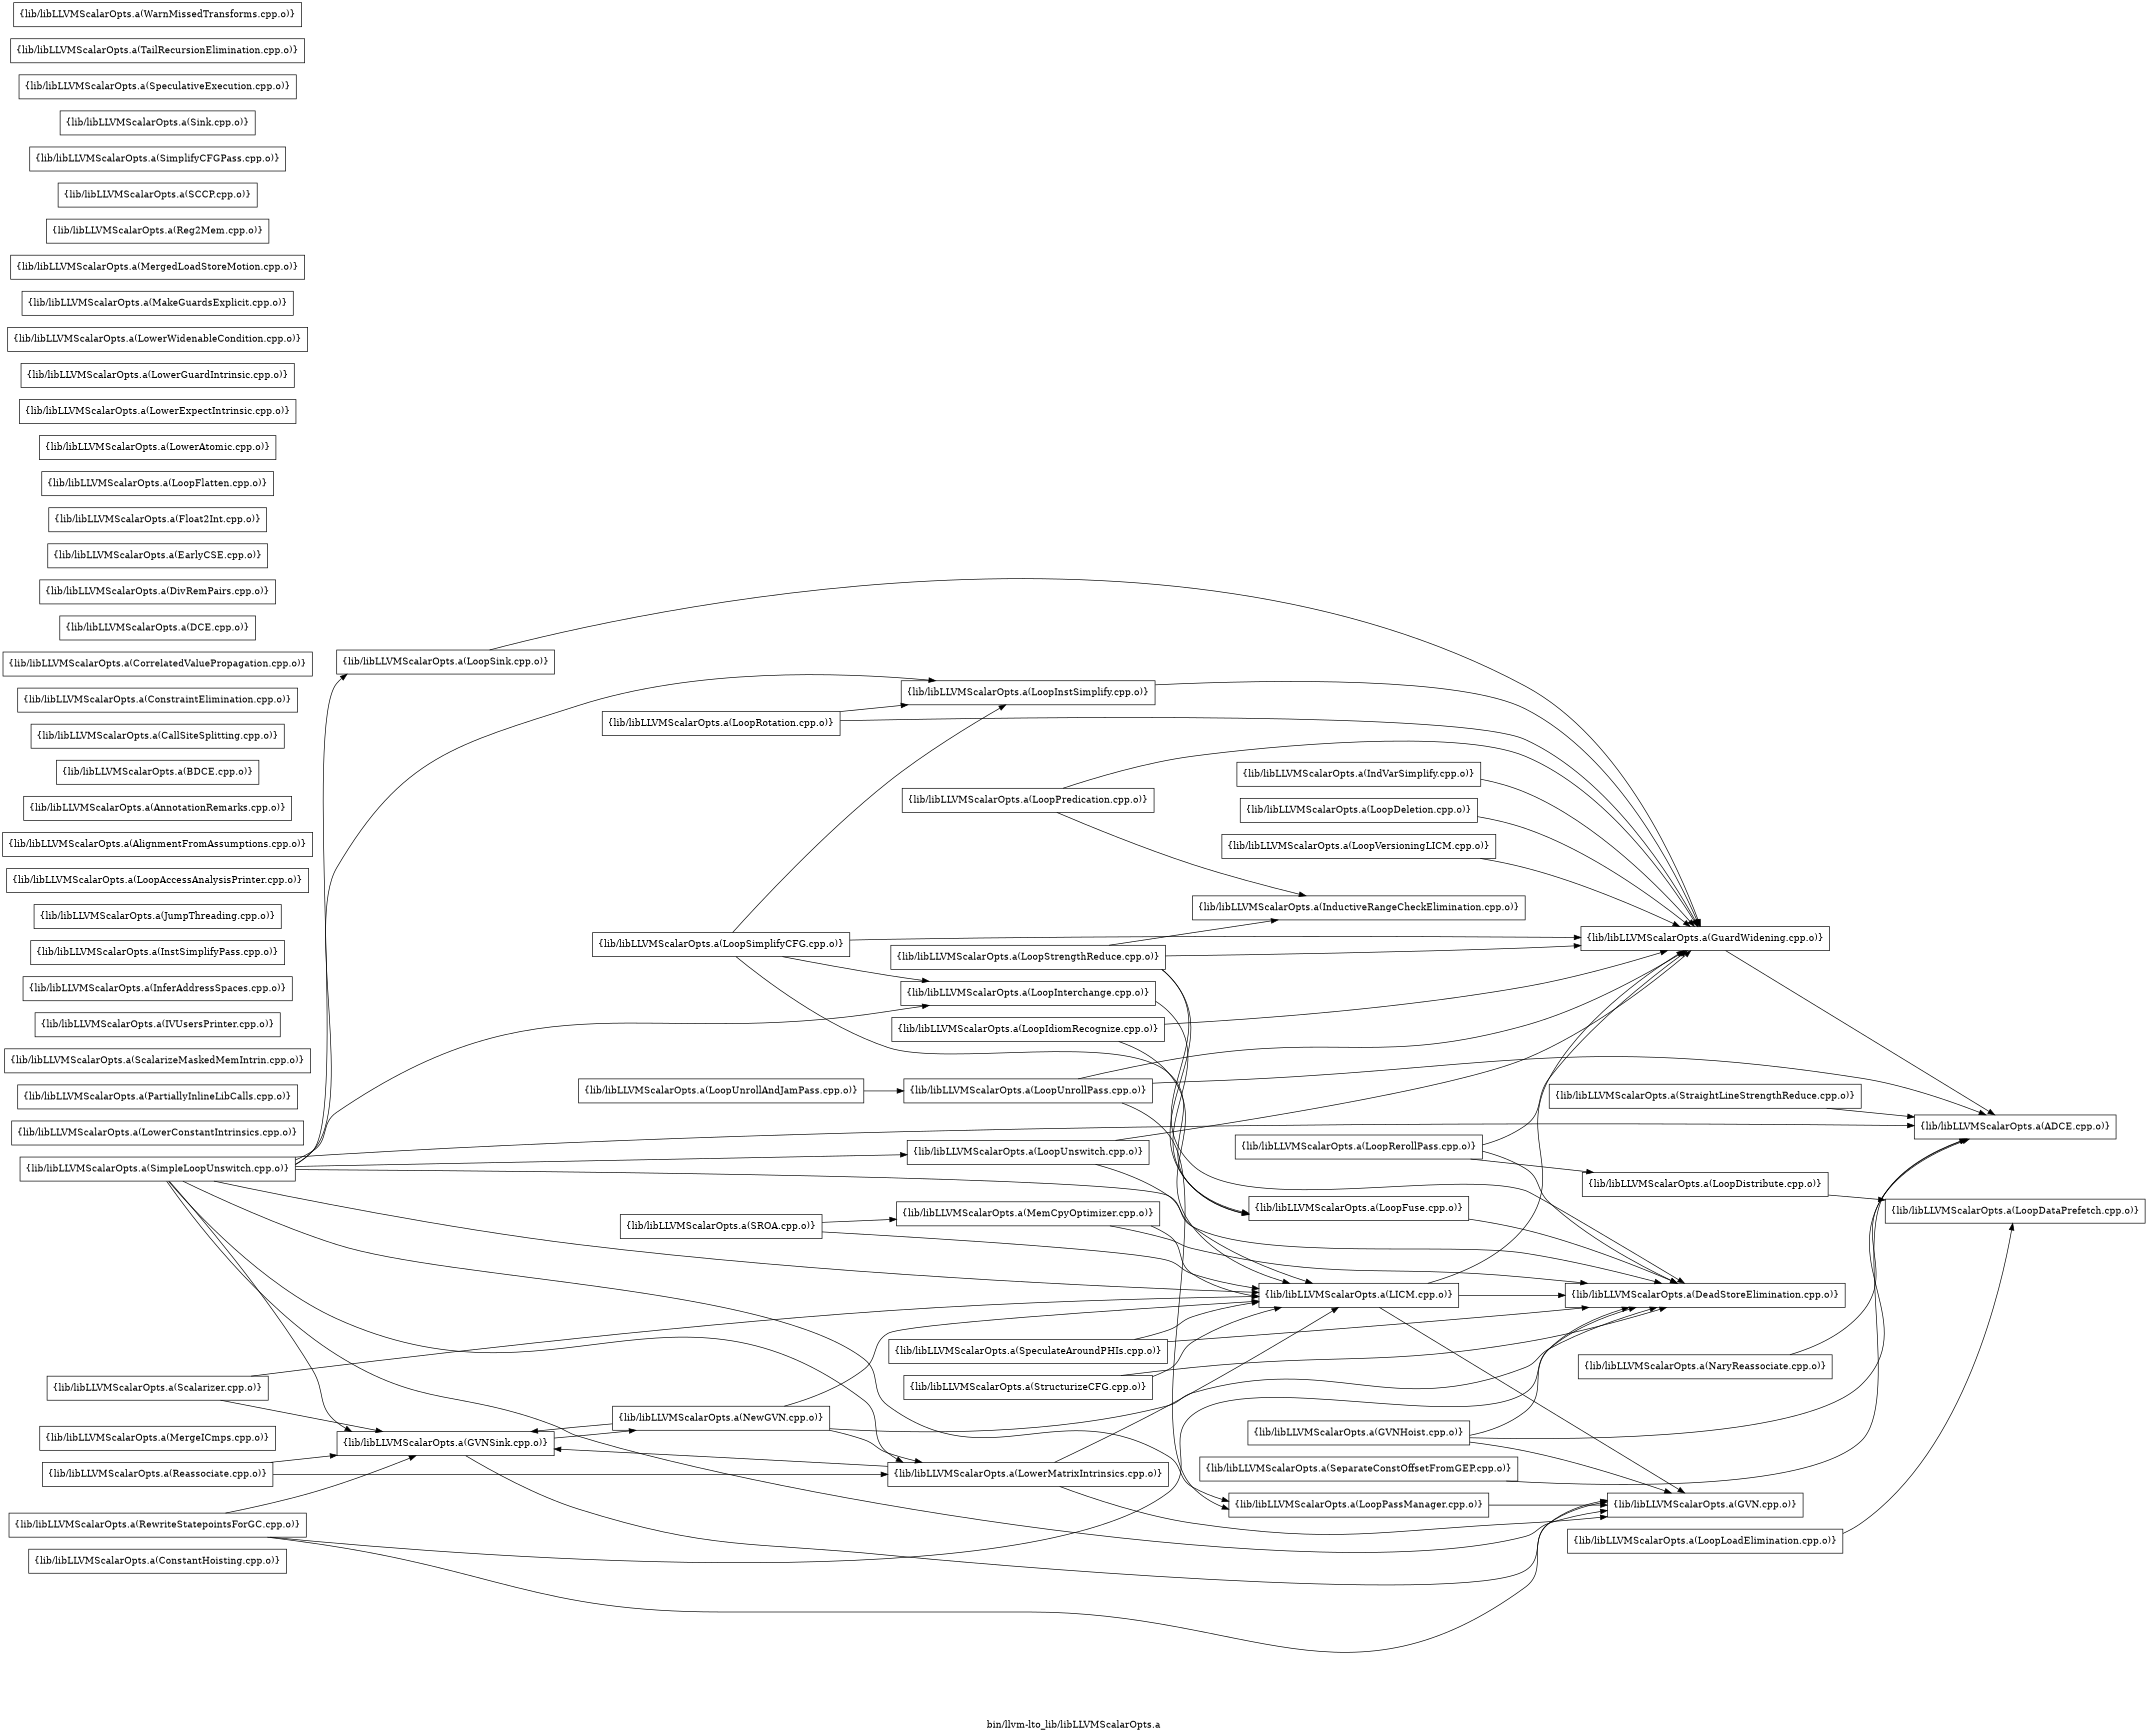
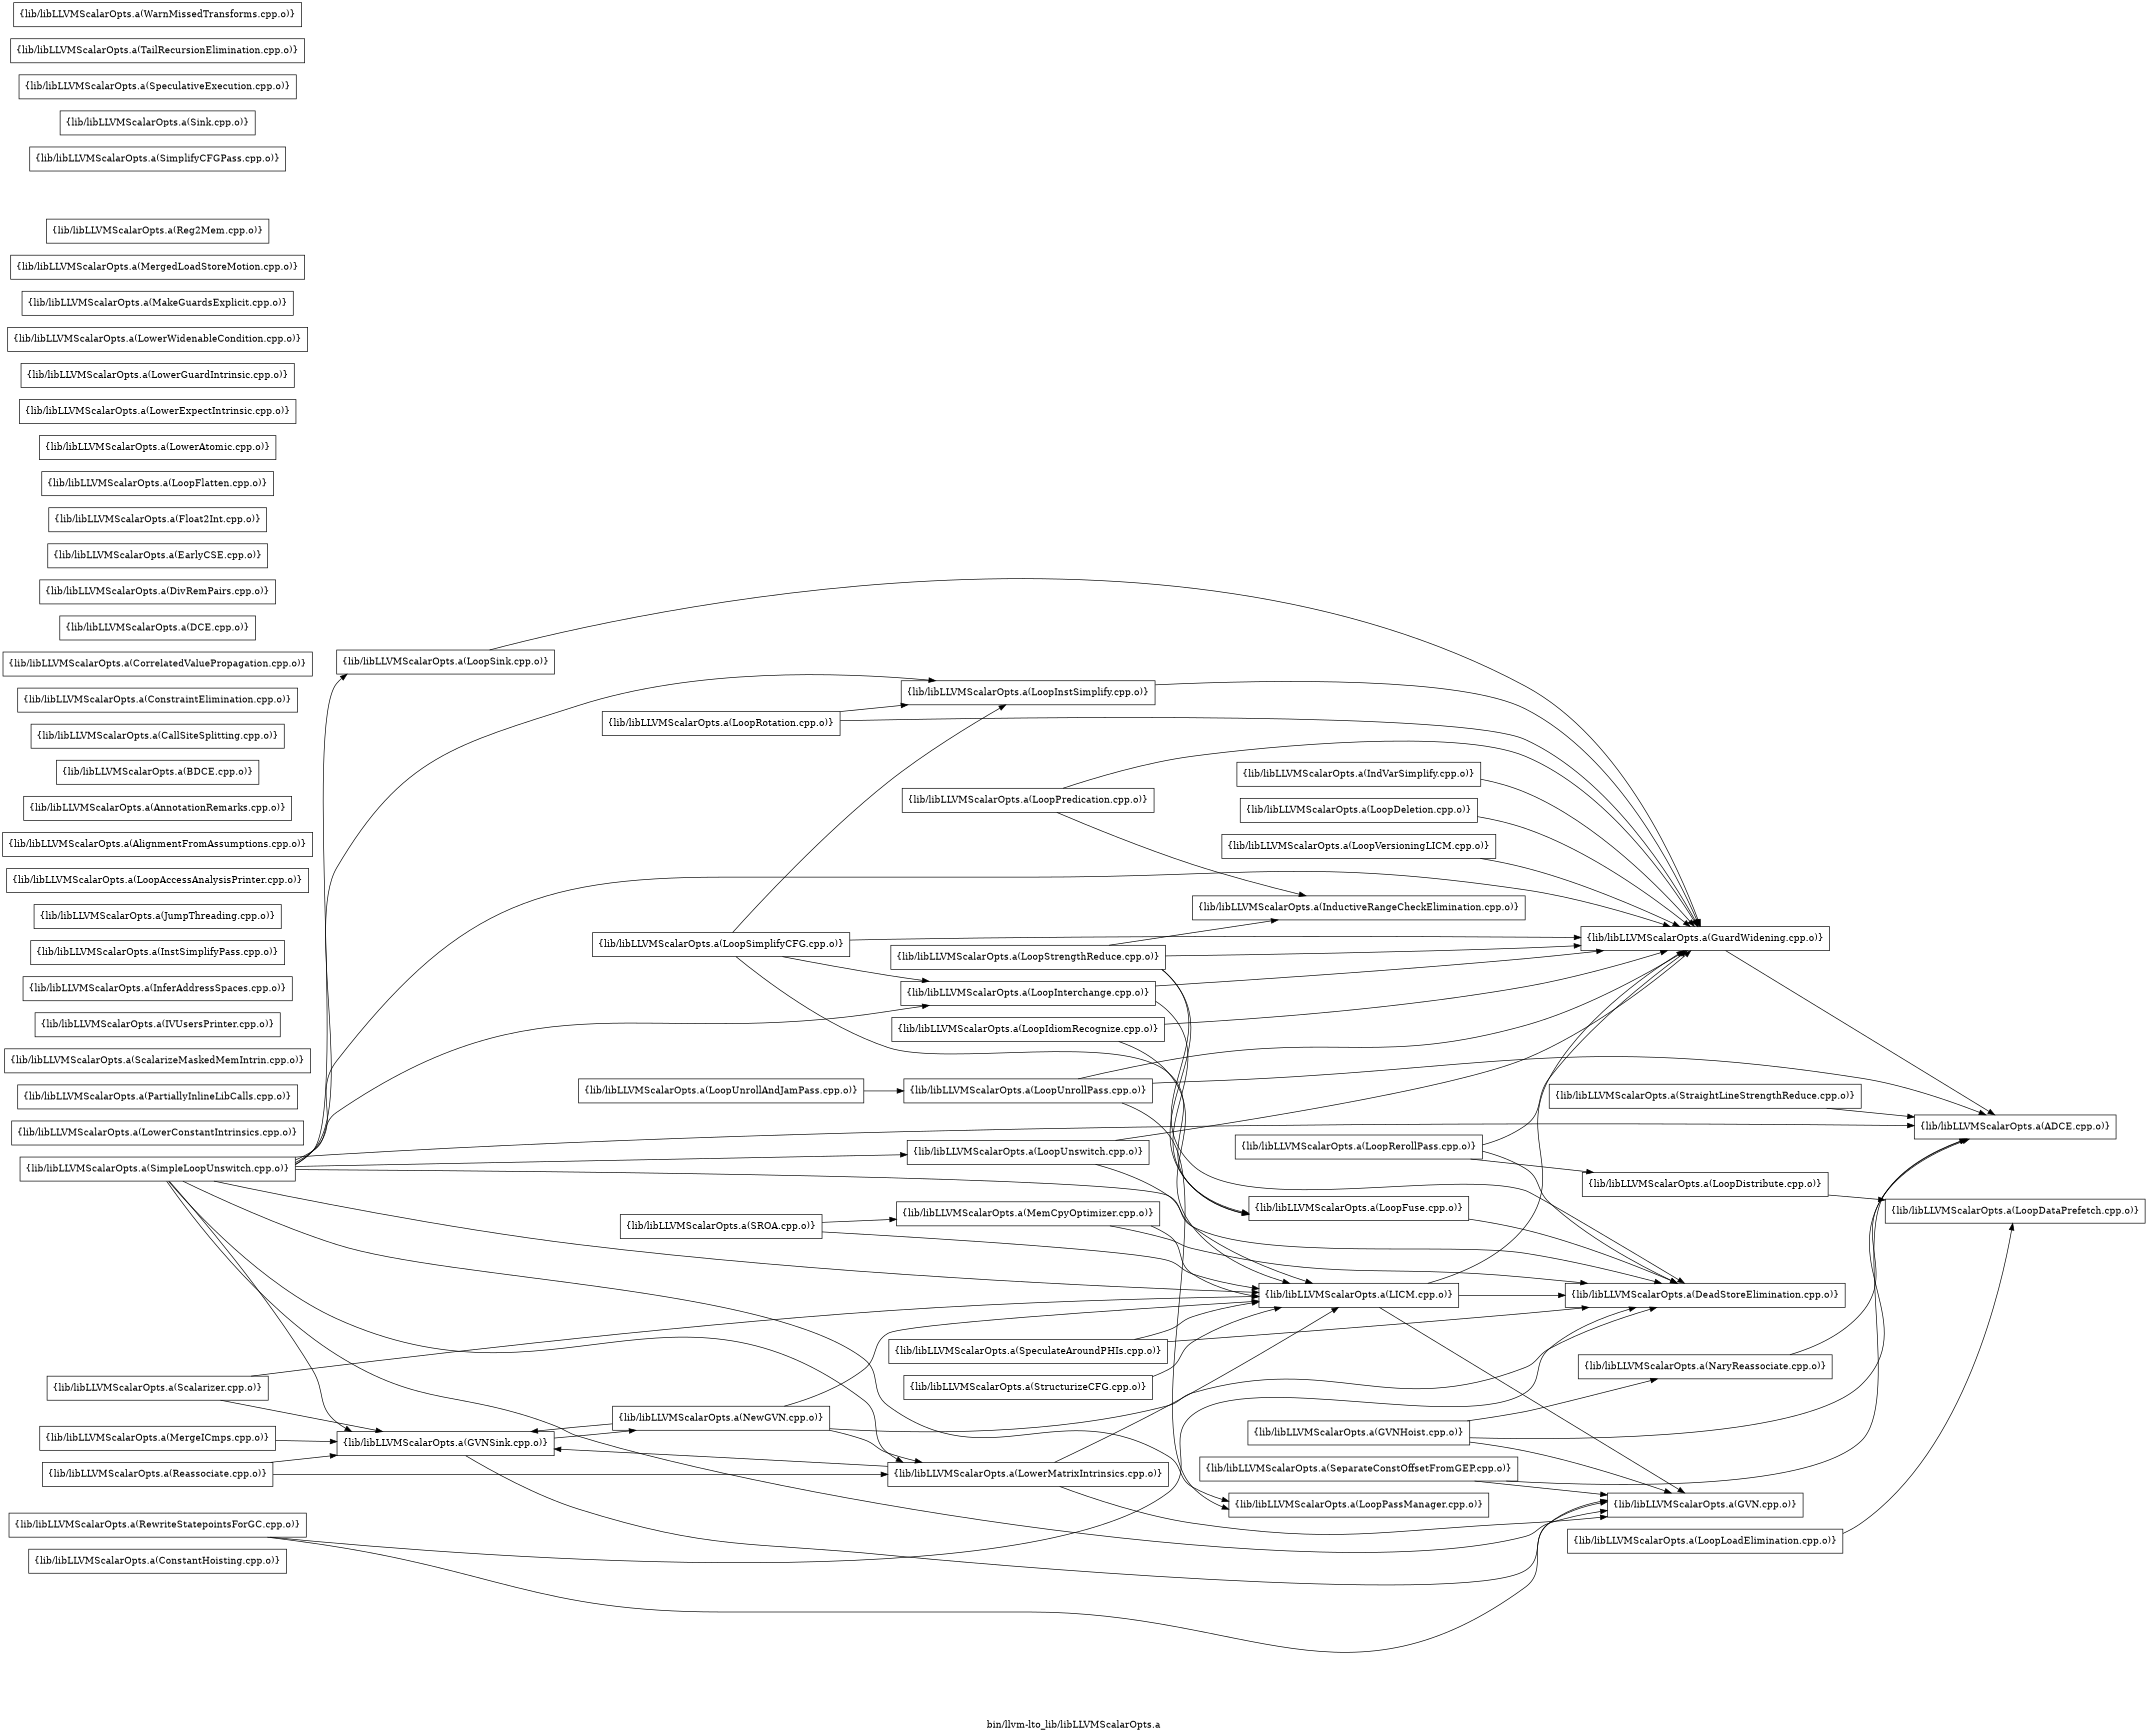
  digraph {
    label="bin/llvm-lto_lib/libLLVMScalarOpts.a"
    rankdir=LR
    node [group=0 shape=box]
    n1 [label="{lib/libLLVMScalarOpts.a(ConstantHoisting.cpp.o)}"]
    n2 [label="{lib/libLLVMScalarOpts.a(LoopStrengthReduce.cpp.o)}"]
    n3 [label="{lib/libLLVMScalarOpts.a(InductiveRangeCheckElimination.cpp.o)}"]
    n4 [label="{lib/libLLVMScalarOpts.a(DeadStoreElimination.cpp.o)}"]
    n5 [label="{lib/libLLVMScalarOpts.a(GuardWidening.cpp.o)}"]
    n6 [label="{lib/libLLVMScalarOpts.a(LoopFuse.cpp.o)}"]
    n7 [label="{lib/libLLVMScalarOpts.a(ADCE.cpp.o)}"]
    n8 [label="{lib/libLLVMScalarOpts.a(LowerConstantIntrinsics.cpp.o)}"]
    n9 [label="{lib/libLLVMScalarOpts.a(MergeICmps.cpp.o)}"]
    n10 [label="{lib/libLLVMScalarOpts.a(PartiallyInlineLibCalls.cpp.o)}"]
    n11 [label="{lib/libLLVMScalarOpts.a(ScalarizeMaskedMemIntrin.cpp.o)}"]
    n12 [label="{lib/libLLVMScalarOpts.a(IVUsersPrinter.cpp.o)}"]
    n13 [label="{lib/libLLVMScalarOpts.a(IndVarSimplify.cpp.o)}"]
    n14 [label="{lib/libLLVMScalarOpts.a(InferAddressSpaces.cpp.o)}"]
    n15 [label="{lib/libLLVMScalarOpts.a(InstSimplifyPass.cpp.o)}"]
    n16 [label="{lib/libLLVMScalarOpts.a(JumpThreading.cpp.o)}"]
    n17 [label="{lib/libLLVMScalarOpts.a(LICM.cpp.o)}"]
    n18 [label="{lib/libLLVMScalarOpts.a(GVN.cpp.o)}"]
    n19 [label="{lib/libLLVMScalarOpts.a(LoopAccessAnalysisPrinter.cpp.o)}"]
    n20 [label="{lib/libLLVMScalarOpts.a(LoopSink.cpp.o)}"]
    n21 [label="{lib/libLLVMScalarOpts.a(LoopDeletion.cpp.o)}"]
    n22 [label="{lib/libLLVMScalarOpts.a(LoopDataPrefetch.cpp.o)}"]
    n23 [label="{lib/libLLVMScalarOpts.a(AlignmentFromAssumptions.cpp.o)}"]
    n24 [label="{lib/libLLVMScalarOpts.a(AnnotationRemarks.cpp.o)}"]
    n25 [label="{lib/libLLVMScalarOpts.a(BDCE.cpp.o)}"]
    n26 [label="{lib/libLLVMScalarOpts.a(CallSiteSplitting.cpp.o)}"]
    n27 [label="{lib/libLLVMScalarOpts.a(ConstraintElimination.cpp.o)}"]
    n28 [label="{lib/libLLVMScalarOpts.a(CorrelatedValuePropagation.cpp.o)}"]
    n29 [label="{lib/libLLVMScalarOpts.a(DCE.cpp.o)}"]
    n30 [label="{lib/libLLVMScalarOpts.a(DivRemPairs.cpp.o)}"]
    n31 [label="{lib/libLLVMScalarOpts.a(EarlyCSE.cpp.o)}"]
    n32 [label="{lib/libLLVMScalarOpts.a(Float2Int.cpp.o)}"]
    n33 [label="{lib/libLLVMScalarOpts.a(GVNHoist.cpp.o)}"]
    n34 [label="{lib/libLLVMScalarOpts.a(GVNSink.cpp.o)}"]
    n35 [label="{lib/libLLVMScalarOpts.a(NewGVN.cpp.o)}"]
    n36 [label="{lib/libLLVMScalarOpts.a(LowerMatrixIntrinsics.cpp.o)}"]
    n37 [label="{lib/libLLVMScalarOpts.a(LoopDistribute.cpp.o)}"]
    n38 [label="{lib/libLLVMScalarOpts.a(LoopIdiomRecognize.cpp.o)}"]
    n39 [label="{lib/libLLVMScalarOpts.a(LoopInstSimplify.cpp.o)}"]
    n40 [label="{lib/libLLVMScalarOpts.a(LoopInterchange.cpp.o)}"]
    n41 [label="{lib/libLLVMScalarOpts.a(LoopFlatten.cpp.o)}"]
    n42 [label="{lib/libLLVMScalarOpts.a(LoopLoadElimination.cpp.o)}"]
    n43 [label="{lib/libLLVMScalarOpts.a(LoopPassManager.cpp.o)}"]
    n44 [label="{lib/libLLVMScalarOpts.a(LoopPredication.cpp.o)}"]
    n45 [label="{lib/libLLVMScalarOpts.a(LoopRerollPass.cpp.o)}"]
    n46 [label="{lib/libLLVMScalarOpts.a(LoopRotation.cpp.o)}"]
    n47 [label="{lib/libLLVMScalarOpts.a(LoopSimplifyCFG.cpp.o)}"]
    n48 [label="{lib/libLLVMScalarOpts.a(LoopUnrollPass.cpp.o)}"]
    n49 [label="{lib/libLLVMScalarOpts.a(LoopUnrollAndJamPass.cpp.o)}"]
    n50 [label="{lib/libLLVMScalarOpts.a(LoopVersioningLICM.cpp.o)}"]
    n51 [label="{lib/libLLVMScalarOpts.a(LowerAtomic.cpp.o)}"]
    n52 [label="{lib/libLLVMScalarOpts.a(LowerExpectIntrinsic.cpp.o)}"]
    n53 [label="{lib/libLLVMScalarOpts.a(LowerGuardIntrinsic.cpp.o)}"]
    n54 [label="{lib/libLLVMScalarOpts.a(LowerWidenableCondition.cpp.o)}"]
    n55 [label="{lib/libLLVMScalarOpts.a(MakeGuardsExplicit.cpp.o)}"]
    n56 [label="{lib/libLLVMScalarOpts.a(MemCpyOptimizer.cpp.o)}"]
    n57 [label="{lib/libLLVMScalarOpts.a(MergedLoadStoreMotion.cpp.o)}"]
    n58 [label="{lib/libLLVMScalarOpts.a(NaryReassociate.cpp.o)}"]
    n59 [label="{lib/libLLVMScalarOpts.a(Reassociate.cpp.o)}"]
    n60 [label="{lib/libLLVMScalarOpts.a(Reg2Mem.cpp.o)}"]
    n61 [label="{lib/libLLVMScalarOpts.a(RewriteStatepointsForGC.cpp.o)}"]
-   n62 [label="{lib/libLLVMScalarOpts.a(SCCP.cpp.o)}"]
    n63 [label="{lib/libLLVMScalarOpts.a(SROA.cpp.o)}"]
    n64 [label="{lib/libLLVMScalarOpts.a(Scalarizer.cpp.o)}"]
    n65 [label="{lib/libLLVMScalarOpts.a(SeparateConstOffsetFromGEP.cpp.o)}"]
    n66 [label="{lib/libLLVMScalarOpts.a(SimpleLoopUnswitch.cpp.o)}"]
    n67 [label="{lib/libLLVMScalarOpts.a(LoopUnswitch.cpp.o)}"]
    n68 [label="{lib/libLLVMScalarOpts.a(SimplifyCFGPass.cpp.o)}"]
    n69 [label="{lib/libLLVMScalarOpts.a(Sink.cpp.o)}"]
    n70 [label="{lib/libLLVMScalarOpts.a(SpeculativeExecution.cpp.o)}"]
    n71 [label="{lib/libLLVMScalarOpts.a(SpeculateAroundPHIs.cpp.o)}"]
    n72 [label="{lib/libLLVMScalarOpts.a(StraightLineStrengthReduce.cpp.o)}"]
    n73 [label="{lib/libLLVMScalarOpts.a(StructurizeCFG.cpp.o)}"]
    n74 [label="{lib/libLLVMScalarOpts.a(TailRecursionElimination.cpp.o)}"]
    n75 [label="{lib/libLLVMScalarOpts.a(WarnMissedTransforms.cpp.o)}"]
    n2 -> n3
    n2 -> n4
    n2 -> n5
    n2 -> n6
    n5 -> n7
    n6 -> n4
    n13 -> n5
    n17 -> n4
    n17 -> n5
    n17 -> n18
    n20 -> n5
    n21 -> n5
-   n33 -> n4
+   n33 -> n58
    n33 -> n7
    n33 -> n18
    n34 -> n18
    n34 -> n35
    n35 -> n4
    n35 -> n17
    n35 -> n34
    n35 -> n36
    n36 -> n17
    n36 -> n18
    n36 -> n34
    n37 -> n22
    n38 -> n5
    n38 -> n17
    n39 -> n5
+   n40 -> n5
    n40 -> n6
    n42 -> n22
-   n43 -> n18
+   n65 -> n18
    n44 -> n3
    n44 -> n5
    n45 -> n4
    n45 -> n5
    n45 -> n37
    n46 -> n5
    n46 -> n39
    n47 -> n5
    n47 -> n6
    n47 -> n39
    n47 -> n40
    n48 -> n5
    n48 -> n7
    n48 -> n43
    n49 -> n48
    n50 -> n5
    n56 -> n4
    n56 -> n17
    n58 -> n7
    n59 -> n34
    n59 -> n36
    n61 -> n4
    n61 -> n18
-   n61 -> n34
+   n9 -> n34
    n63 -> n17
    n63 -> n56
    n64 -> n17
    n64 -> n34
    n65 -> n7
    n66 -> n4
+   n66 -> n5
    n66 -> n7
    n66 -> n17
    n66 -> n18
    n66 -> n20
    n66 -> n34
    n66 -> n36
    n66 -> n39
    n66 -> n40
    n66 -> n43
    n66 -> n67
    n67 -> n5
    n67 -> n17
    n71 -> n4
    n71 -> n17
    n72 -> n7
-   n73 -> n4
    n73 -> n17
  }
